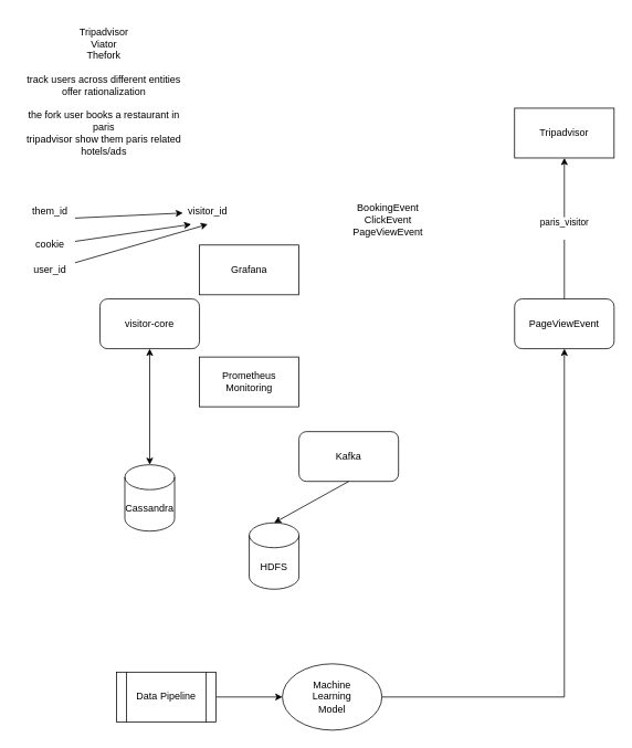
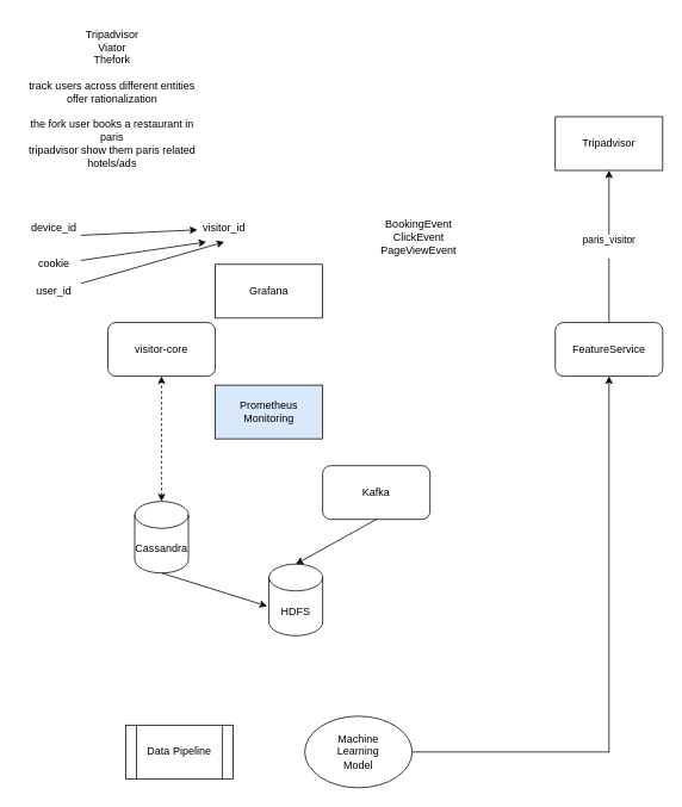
  <mxCell id="0" />
  <mxCell id="1" parent="0" />
  <mxCell id="2" value="&lt;div&gt;Tripadvisor&lt;/div&gt;&lt;div&gt;Viator&lt;/div&gt;&lt;div&gt;Thefork&lt;/div&gt;&lt;div&gt;&lt;br&gt;&lt;/div&gt;&lt;div&gt;track users across different entities&lt;/div&gt;&lt;div&gt;offer rationalization&lt;/div&gt;&lt;div&gt;&lt;br&gt;&lt;/div&gt;&lt;div&gt;the fork user books a restaurant in paris&lt;/div&gt;&lt;div&gt;tripadvisor show them paris related hotels/ads&lt;br&gt;&lt;/div&gt;" style="text;html=1;strokeColor=none;fillColor=none;align=center;verticalAlign=middle;whiteSpace=wrap;rounded=0;" vertex="1" parent="1"><mxGeometry x="20" y="20" width="210" height="180" as="geometry" /></mxCell>
  <mxCell id="3" value="visitor-core" style="rounded=1;whiteSpace=wrap;html=1;" vertex="1" parent="1"><mxGeometry x="120" y="360" width="120" height="60" as="geometry" /></mxCell>
- <mxCell id="4" value="them_id" style="text;html=1;strokeColor=none;fillColor=none;align=center;verticalAlign=middle;whiteSpace=wrap;rounded=0;" vertex="1" parent="1"><mxGeometry x="30" y="240" width="60" height="30" as="geometry" /></mxCell>
+ <mxCell id="4" value="device_id" style="text;html=1;strokeColor=none;fillColor=none;align=center;verticalAlign=middle;whiteSpace=wrap;rounded=0;" vertex="1" parent="1"><mxGeometry x="30" y="240" width="60" height="30" as="geometry" /></mxCell>
  <mxCell id="5" value="visitor_id" style="text;html=1;strokeColor=none;fillColor=none;align=center;verticalAlign=middle;whiteSpace=wrap;rounded=0;" vertex="1" parent="1"><mxGeometry x="220" y="240" width="60" height="30" as="geometry" /></mxCell>
  <mxCell id="6" value="cookie" style="text;html=1;strokeColor=none;fillColor=none;align=center;verticalAlign=middle;whiteSpace=wrap;rounded=0;" vertex="1" parent="1"><mxGeometry x="30" y="280" width="60" height="30" as="geometry" /></mxCell>
  <mxCell id="7" value="user_id" style="text;html=1;strokeColor=none;fillColor=none;align=center;verticalAlign=middle;whiteSpace=wrap;rounded=0;" vertex="1" parent="1"><mxGeometry x="30" y="310" width="60" height="30" as="geometry" /></mxCell>
  <mxCell id="8" value="" style="endArrow=classic;html=1;rounded=0;exitX=1;exitY=0.75;exitDx=0;exitDy=0;" edge="1" parent="1" source="4" target="5"><mxGeometry width="50" height="50" relative="1" as="geometry"><mxPoint x="240" y="340" as="sourcePoint" /><mxPoint x="290" y="290" as="targetPoint" /></mxGeometry></mxCell>
  <mxCell id="9" value="" style="endArrow=classic;html=1;rounded=0;" edge="1" parent="1" source="6"><mxGeometry width="50" height="50" relative="1" as="geometry"><mxPoint x="230" y="340" as="sourcePoint" /><mxPoint x="230" y="270" as="targetPoint" /></mxGeometry></mxCell>
  <mxCell id="10" value="" style="endArrow=classic;html=1;rounded=0;entryX=0.5;entryY=1;entryDx=0;entryDy=0;" edge="1" parent="1" source="7" target="5"><mxGeometry width="50" height="50" relative="1" as="geometry"><mxPoint x="300" y="390" as="sourcePoint" /><mxPoint x="350" y="340" as="targetPoint" /></mxGeometry></mxCell>
  <mxCell id="11" value="&lt;div&gt;BookingEvent&lt;/div&gt;&lt;div&gt;ClickEvent&lt;/div&gt;&lt;div&gt;PageViewEvent&lt;br&gt;&lt;/div&gt;" style="text;html=1;strokeColor=none;fillColor=none;align=center;verticalAlign=middle;whiteSpace=wrap;rounded=0;" vertex="1" parent="1"><mxGeometry x="385" y="250" width="165" height="30" as="geometry" /></mxCell>
  <mxCell id="12" value="Cassandra" style="shape=cylinder3;whiteSpace=wrap;html=1;boundedLbl=1;backgroundOutline=1;size=15;" vertex="1" parent="1"><mxGeometry x="150" y="560" width="60" height="80" as="geometry" /></mxCell>
- <mxCell id="13" value="" style="endArrow=classic;startArrow=classic;html=1;rounded=0;entryX=0.5;entryY=1;entryDx=0;entryDy=0;exitX=0.5;exitY=0;exitDx=0;exitDy=0;exitPerimeter=0;" edge="1" parent="1" source="12" target="3"><mxGeometry width="50" height="50" relative="1" as="geometry"><mxPoint x="200" y="530" as="sourcePoint" /><mxPoint x="250" y="480" as="targetPoint" /></mxGeometry></mxCell>
+ <mxCell id="13" value="" style="endArrow=classic;startArrow=classic;html=1;rounded=0;entryX=0.5;entryY=1;entryDx=0;entryDy=0;exitX=0.5;exitY=0;exitDx=0;exitDy=0;exitPerimeter=0;dashed=1;" edge="1" parent="1" source="12" target="3"><mxGeometry width="50" height="50" relative="1" as="geometry"><mxPoint x="200" y="530" as="sourcePoint" /><mxPoint x="250" y="480" as="targetPoint" /></mxGeometry></mxCell>
  <mxCell id="14" value="Kafka" style="rounded=1;whiteSpace=wrap;html=1;" vertex="1" parent="1"><mxGeometry x="360" y="520" width="120" height="60" as="geometry" /></mxCell>
  <mxCell id="15" value="HDFS" style="shape=cylinder3;whiteSpace=wrap;html=1;boundedLbl=1;backgroundOutline=1;size=15;" vertex="1" parent="1"><mxGeometry x="300" y="630" width="60" height="80" as="geometry" /></mxCell>
  <mxCell id="16" value="" style="endArrow=classic;html=1;rounded=0;exitX=0.5;exitY=1;exitDx=0;exitDy=0;entryX=0.5;entryY=0;entryDx=0;entryDy=0;entryPerimeter=0;" edge="1" parent="1" source="14" target="15"><mxGeometry width="50" height="50" relative="1" as="geometry"><mxPoint x="460" y="670" as="sourcePoint" /><mxPoint x="510" y="620" as="targetPoint" /></mxGeometry></mxCell>
- <mxCell id="18" style="edgeStyle=orthogonalEdgeStyle;rounded=0;orthogonalLoop=1;jettySize=auto;html=1;" edge="1" parent="1" source="19" target="21"><mxGeometry relative="1" as="geometry" /></mxCell>
+ <mxCell id="17" value="" style="endArrow=classic;html=1;rounded=0;exitX=0.5;exitY=1;exitDx=0;exitDy=0;exitPerimeter=0;entryX=-0.033;entryY=0.588;entryDx=0;entryDy=0;entryPerimeter=0;" edge="1" parent="1" source="12" target="15"><mxGeometry width="50" height="50" relative="1" as="geometry"><mxPoint x="160" y="740" as="sourcePoint" /><mxPoint x="210" y="690" as="targetPoint" /></mxGeometry></mxCell>
  <mxCell id="19" value="Data Pipeline" style="shape=process;whiteSpace=wrap;html=1;backgroundOutline=1;" vertex="1" parent="1"><mxGeometry x="140" y="810" width="120" height="60" as="geometry" /></mxCell>
  <mxCell id="20" style="edgeStyle=orthogonalEdgeStyle;rounded=0;orthogonalLoop=1;jettySize=auto;html=1;" edge="1" parent="1" source="21" target="22"><mxGeometry relative="1" as="geometry" /></mxCell>
  <mxCell id="21" value="&lt;div&gt;Machine &lt;br&gt;&lt;/div&gt;&lt;div&gt;Learning&lt;/div&gt;&lt;div&gt;Model&lt;br&gt;&lt;/div&gt;" style="ellipse;whiteSpace=wrap;html=1;" vertex="1" parent="1"><mxGeometry x="340" y="800" width="120" height="80" as="geometry" /></mxCell>
- <mxCell id="22" value="PageViewEvent" style="rounded=1;whiteSpace=wrap;html=1;" vertex="1" parent="1"><mxGeometry x="620" y="360" width="120" height="60" as="geometry" /></mxCell>
+ <mxCell id="22" value="FeatureService" style="rounded=1;whiteSpace=wrap;html=1;" vertex="1" parent="1"><mxGeometry x="620" y="360" width="120" height="60" as="geometry" /></mxCell>
  <mxCell id="23" value="Tripadvisor" style="rounded=0;whiteSpace=wrap;html=1;" vertex="1" parent="1"><mxGeometry x="620" y="130" width="120" height="60" as="geometry" /></mxCell>
  <mxCell id="24" value="&lt;div&gt;paris_visitor&lt;/div&gt;&lt;div&gt;&lt;br&gt;&lt;/div&gt;" style="endArrow=classic;html=1;rounded=0;entryX=0.5;entryY=1;entryDx=0;entryDy=0;" edge="1" parent="1" source="22" target="23"><mxGeometry width="50" height="50" relative="1" as="geometry"><mxPoint x="670" y="290" as="sourcePoint" /><mxPoint x="720" y="240" as="targetPoint" /></mxGeometry></mxCell>
- <mxCell id="25" value="&lt;div&gt;Prometheus&lt;/div&gt;&lt;div&gt;Monitoring&lt;br&gt;&lt;/div&gt;" style="rounded=0;whiteSpace=wrap;html=1;" vertex="1" parent="1"><mxGeometry x="240" y="430" width="120" height="60" as="geometry" /></mxCell>
+ <mxCell id="25" value="&lt;div&gt;Prometheus&lt;/div&gt;&lt;div&gt;Monitoring&lt;br&gt;&lt;/div&gt;" style="rounded=0;whiteSpace=wrap;html=1;fillColor=#dae8fc;" vertex="1" parent="1"><mxGeometry x="240" y="430" width="120" height="60" as="geometry" /></mxCell>
  <mxCell id="26" value="Grafana" style="rounded=0;whiteSpace=wrap;html=1;" vertex="1" parent="1"><mxGeometry x="240" y="295" width="120" height="60" as="geometry" /></mxCell>
